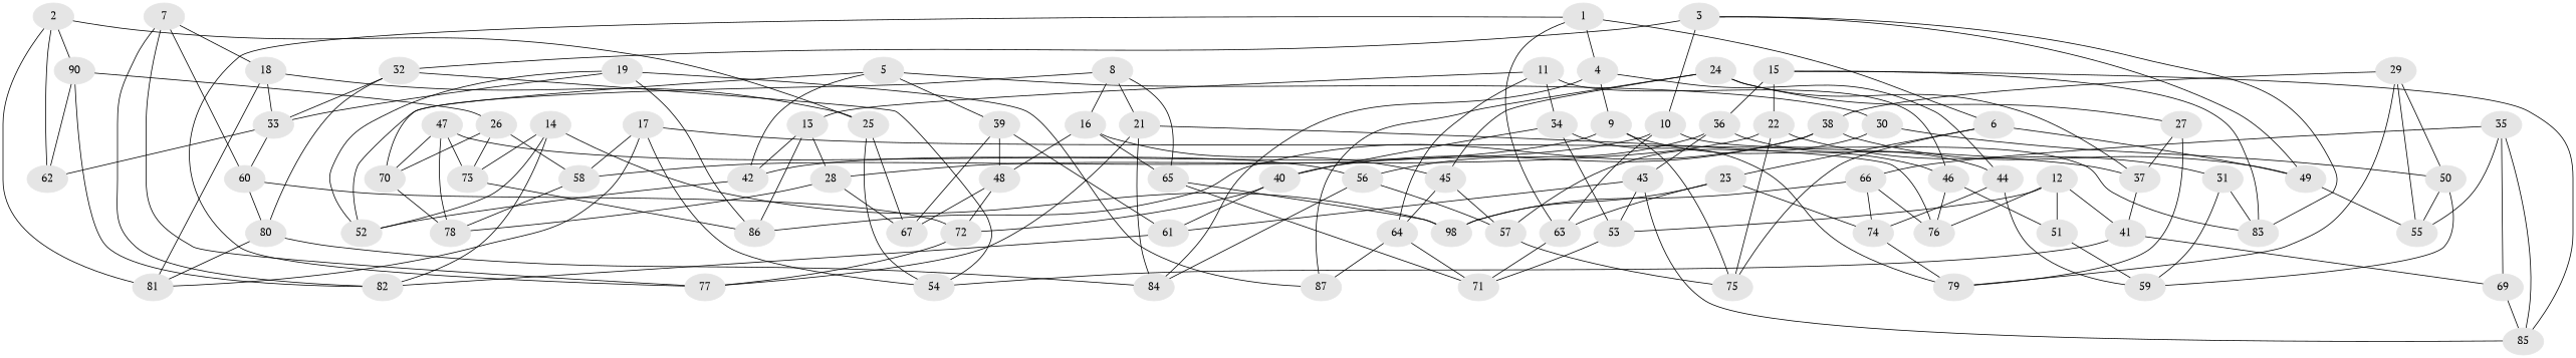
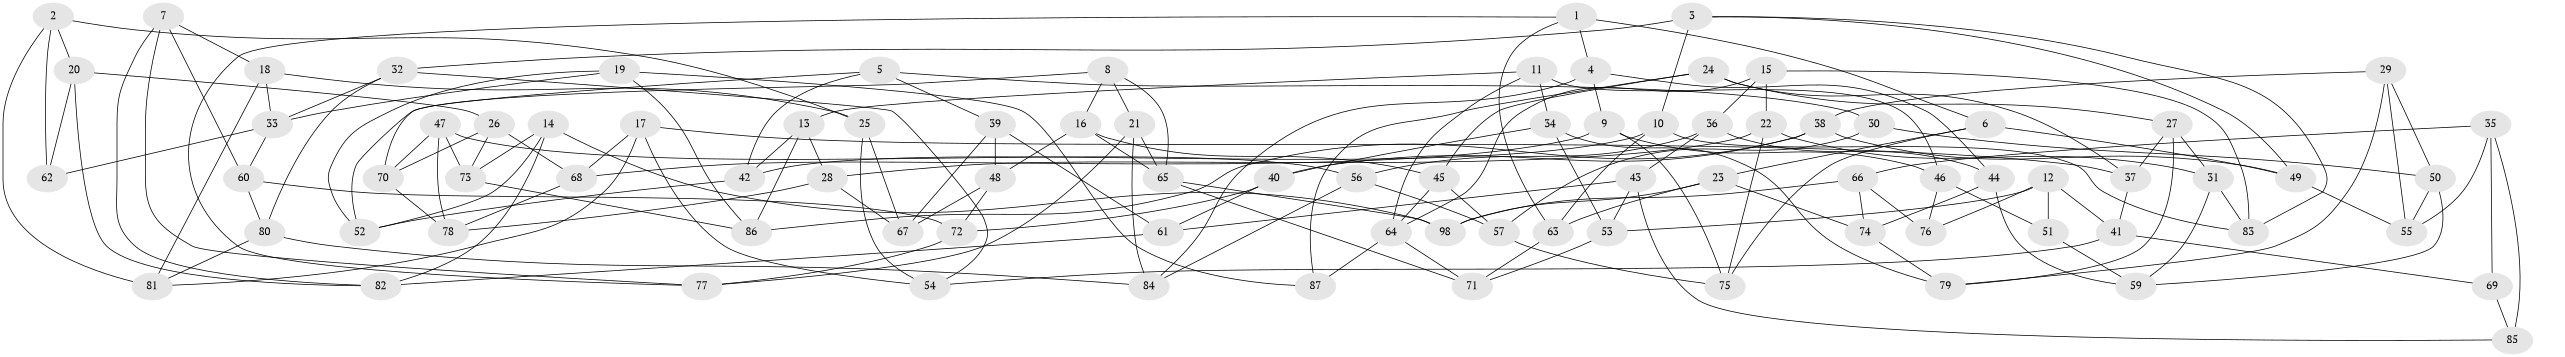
  graph {
    fontname="PT Serif"
    node [color=gray90 fontname="PT Serif" style=filled]
    edge [fontname="PT Serif"]
    1
    4
    6
    63
    77
    9
    44
    84
    49
    23
    75
    71
    2
-   20 [label=90]
+   20
    25
    62
    81
    82
    26
    54
    67
    3
    10
    32
    83
    42
    33
    80
    55
    46
-   58
+   58 [label=68]
    74
    59
    5
    30
    39
    70
    50
    57
    48
    61
    52
    78
    n44 [label=98]
    7
    18
    60
    72
    8
    16
    21
    65
    45
    76
    51
    11
    13
    34
    64
    28
    86
    53
    79
    40
    87
    12
    41
    69
    14
    73
    15
    22
    36
    85
    31
    43
    56
    17
    37
    19
    24
    27
    29
    38
    35
    66
    47
    1 -- 4
    1 -- 6
    1 -- 63
    1 -- 77
    4 -- 9
    4 -- 44
    4 -- 84
    6 -- 49
    6 -- 23
    6 -- 75
    63 -- 71
    9 -- 75
    9 -- 46
    9 -- 58
    44 -- 74
    44 -- 59
    49 -- 55
    23 -- 63
    23 -- 74
    23 -- n44
    2 -- 20
    2 -- 25
    2 -- 62
    2 -- 81
    20 -- 62
    20 -- 82
    20 -- 26
    25 -- 54
    25 -- 67
    26 -- 58
    26 -- 70
    26 -- 73
    3 -- 49
    3 -- 10
    3 -- 32
    3 -- 83
    10 -- 63
    10 -- 83
    10 -- 42
    32 -- 54
    32 -- 33
    32 -- 80
    42 -- 52
    33 -- 62
    33 -- 60
    80 -- 84
    80 -- 81
    46 -- 76
    46 -- 51
    58 -- 78
    74 -- 79
    5 -- 42
    5 -- 30
    5 -- 39
    5 -- 70
    30 -- 50
    30 -- 57
    39 -- 67
    39 -- 48
    39 -- 61
    70 -- 78
    50 -- 55
    50 -- 59
    57 -- 75
    48 -- 67
    48 -- 72
    61 -- 82
    7 -- 77
    7 -- 82
    7 -- 18
    7 -- 60
    18 -- 25
    18 -- 81
    18 -- 33
    60 -- 80
    60 -- 72
    72 -- 77
    8 -- 52
    8 -- 16
    8 -- 21
    8 -- 65
    16 -- 48
    16 -- 65
    16 -- 45
    21 -- 77
    21 -- 84
-   21 -- 76
+   21 -- 65
    65 -- 71
    65 -- n44
    45 -- 57
    45 -- 64
    51 -- 59
    11 -- 46
    11 -- 13
    11 -- 34
    11 -- 64
    13 -- 42
    13 -- 28
    13 -- 86
    34 -- 53
    34 -- 79
    34 -- 40
    64 -- 71
    64 -- 87
    28 -- 67
    28 -- 78
    53 -- 71
    40 -- 61
    40 -- 72
    12 -- 76
    12 -- 51
    12 -- 53
    12 -- 41
    41 -- 54
    41 -- 69
    69 -- 85
    14 -- 82
    14 -- 52
    14 -- n44
    14 -- 73
    73 -- 86
    15 -- 83
    15 -- 22
    15 -- 36
-   15 -- 85
+   15 -- 64
    22 -- 75
    22 -- 28
    22 -- 31
    36 -- 44
    36 -- 43
    36 -- 56
    31 -- 83
    31 -- 59
    43 -- 61
    43 -- 53
    43 -- 85
    56 -- 84
    56 -- 57
    17 -- 81
    17 -- 54
    17 -- 58
    17 -- 37
    37 -- 41
    19 -- 33
    19 -- 52
    19 -- 86
    19 -- 87
    24 -- 45
    24 -- 87
    24 -- 37
    24 -- 27
    27 -- 79
+   27 -- 31
    27 -- 37
    29 -- 55
    29 -- 50
    29 -- 79
    29 -- 38
    38 -- 49
    38 -- 86
    38 -- 40
    35 -- 55
    35 -- 69
    35 -- 85
    35 -- 66
    66 -- 74
    66 -- n44
    66 -- 76
    47 -- 70
    47 -- 78
    47 -- 73
    47 -- 56
  }
